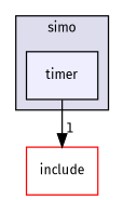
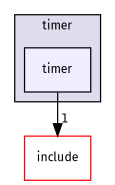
  digraph {
    compound=true
    fontname="Fira Sans"
    node [fontname="Fira Sans" fontsize=10 shape=box style=filled]
    n1 [fillcolor="#eeeeff" label=timer pencolor=black]
    n2 [color=red fillcolor=white label=include]
    subgraph cluster_1 {
      bgcolor="#ddddee"
      fontsize=10
-     label=simo
+     label=timer
      pencolor=black
      n1
    }
    n1 -> n2 [headlabel=1 labeldistance=1.5 labelfontname=Helvetica labelfontsize=10 fontname="Fira Sans"]
  }
